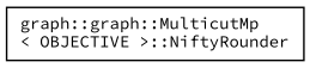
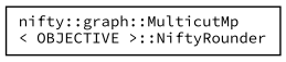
  digraph {
    rankdir=LR
    fontname="Source Code Pro"
-   n1 [color=black fillcolor=white fontname="Source Code Pro" fontsize=10 height=0.2 label="graph::graph::MulticutMp\l\< OBJECTIVE \>::NiftyRounder" shape=record style=filled width=0.4]
+   n1 [color=black fillcolor=white fontname="Source Code Pro" fontsize=10 height=0.2 label="nifty::graph::MulticutMp\l\< OBJECTIVE \>::NiftyRounder" shape=record style=filled width=0.4]
  }
